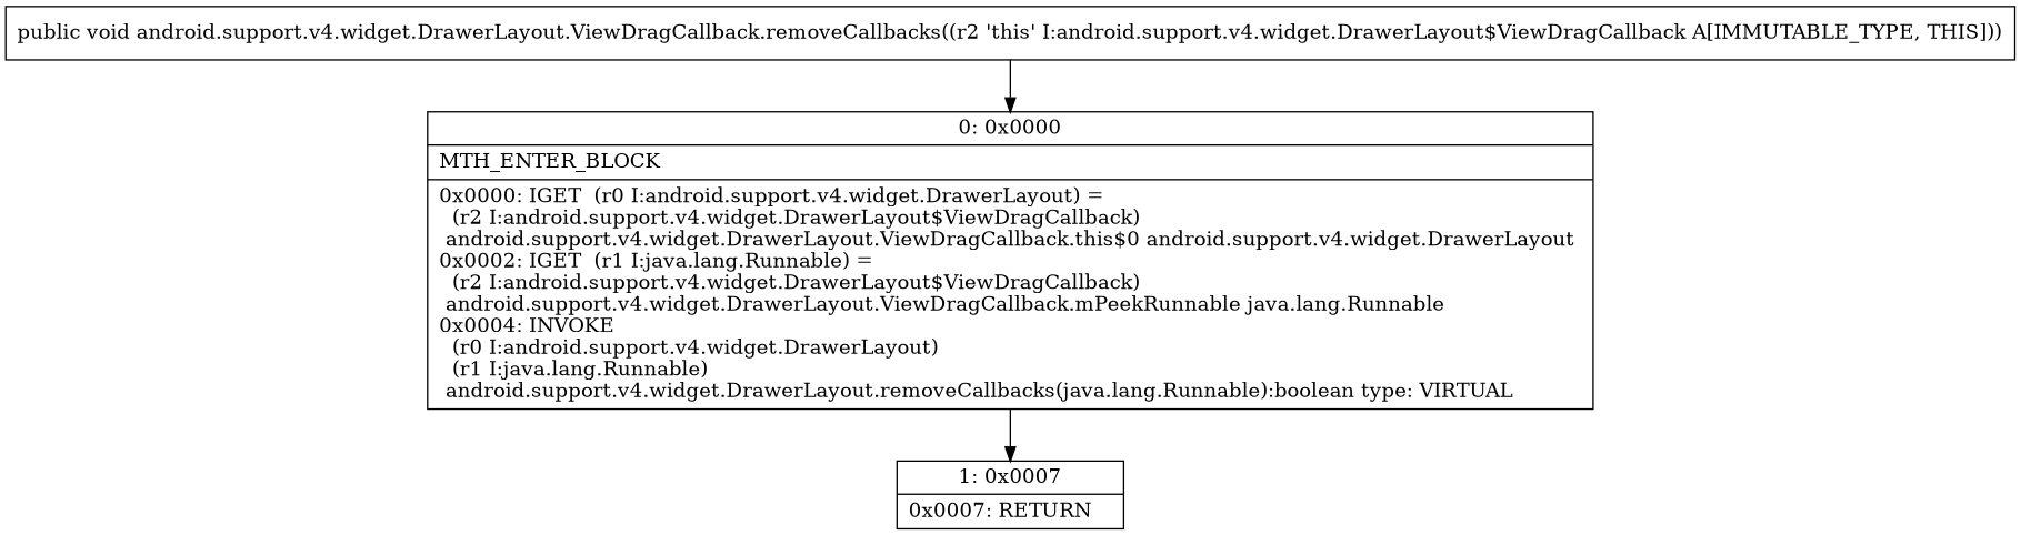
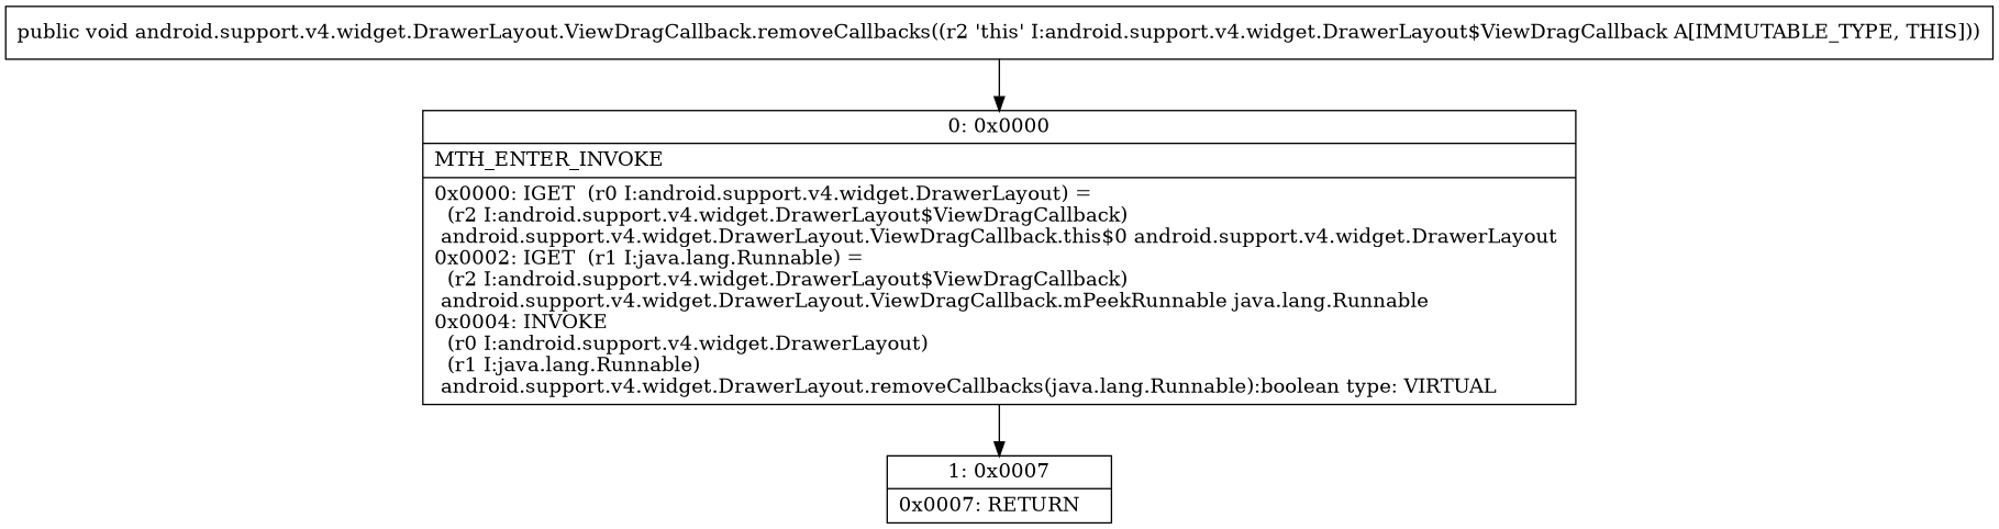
  digraph {
    node [shape=record]
-   n1 [label="{0\:\ 0x0000|MTH_ENTER_BLOCK\l|0x0000: IGET  (r0 I:android.support.v4.widget.DrawerLayout) = \l  (r2 I:android.support.v4.widget.DrawerLayout$ViewDragCallback)\l android.support.v4.widget.DrawerLayout.ViewDragCallback.this$0 android.support.v4.widget.DrawerLayout \l0x0002: IGET  (r1 I:java.lang.Runnable) = \l  (r2 I:android.support.v4.widget.DrawerLayout$ViewDragCallback)\l android.support.v4.widget.DrawerLayout.ViewDragCallback.mPeekRunnable java.lang.Runnable \l0x0004: INVOKE  \l  (r0 I:android.support.v4.widget.DrawerLayout)\l  (r1 I:java.lang.Runnable)\l android.support.v4.widget.DrawerLayout.removeCallbacks(java.lang.Runnable):boolean type: VIRTUAL \l}"]
+   n1 [label="{0\:\ 0x0000|MTH_ENTER_INVOKE\l|0x0000: IGET  (r0 I:android.support.v4.widget.DrawerLayout) = \l  (r2 I:android.support.v4.widget.DrawerLayout$ViewDragCallback)\l android.support.v4.widget.DrawerLayout.ViewDragCallback.this$0 android.support.v4.widget.DrawerLayout \l0x0002: IGET  (r1 I:java.lang.Runnable) = \l  (r2 I:android.support.v4.widget.DrawerLayout$ViewDragCallback)\l android.support.v4.widget.DrawerLayout.ViewDragCallback.mPeekRunnable java.lang.Runnable \l0x0004: INVOKE  \l  (r0 I:android.support.v4.widget.DrawerLayout)\l  (r1 I:java.lang.Runnable)\l android.support.v4.widget.DrawerLayout.removeCallbacks(java.lang.Runnable):boolean type: VIRTUAL \l}"]
    n2 [label="{1\:\ 0x0007|0x0007: RETURN   \l}"]
    n3 [label="{public void android.support.v4.widget.DrawerLayout.ViewDragCallback.removeCallbacks((r2 'this' I:android.support.v4.widget.DrawerLayout$ViewDragCallback A[IMMUTABLE_TYPE, THIS])) }"]
    n1 -> n2
    n3 -> n1
  }
